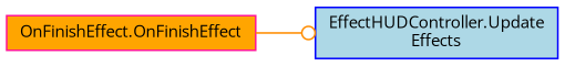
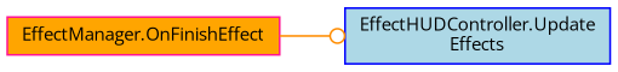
  digraph {
    rankdir=LR
    fontname="Open Sans"
    node [fontname="Open Sans" fontsize=10 shape=record style=filled]
-   n1 [color=deeppink fillcolor=orange fontcolor=black height=0.2 label="OnFinishEffect.OnFinishEffect" width=0.4]
+   n1 [color=deeppink fillcolor=orange fontcolor=black height=0.2 label="EffectManager.OnFinishEffect" width=0.4]
    n2 [color=blue fillcolor=lightblue height=0.2 label="EffectHUDController.Update\lEffects" width=0.4]
    n1 -> n2 [color=darkorange fontname="Open Sans" fontsize=10 labelfontname=Helvetica labelfontsize=10 style=solid arrowhead=odot]
  }
